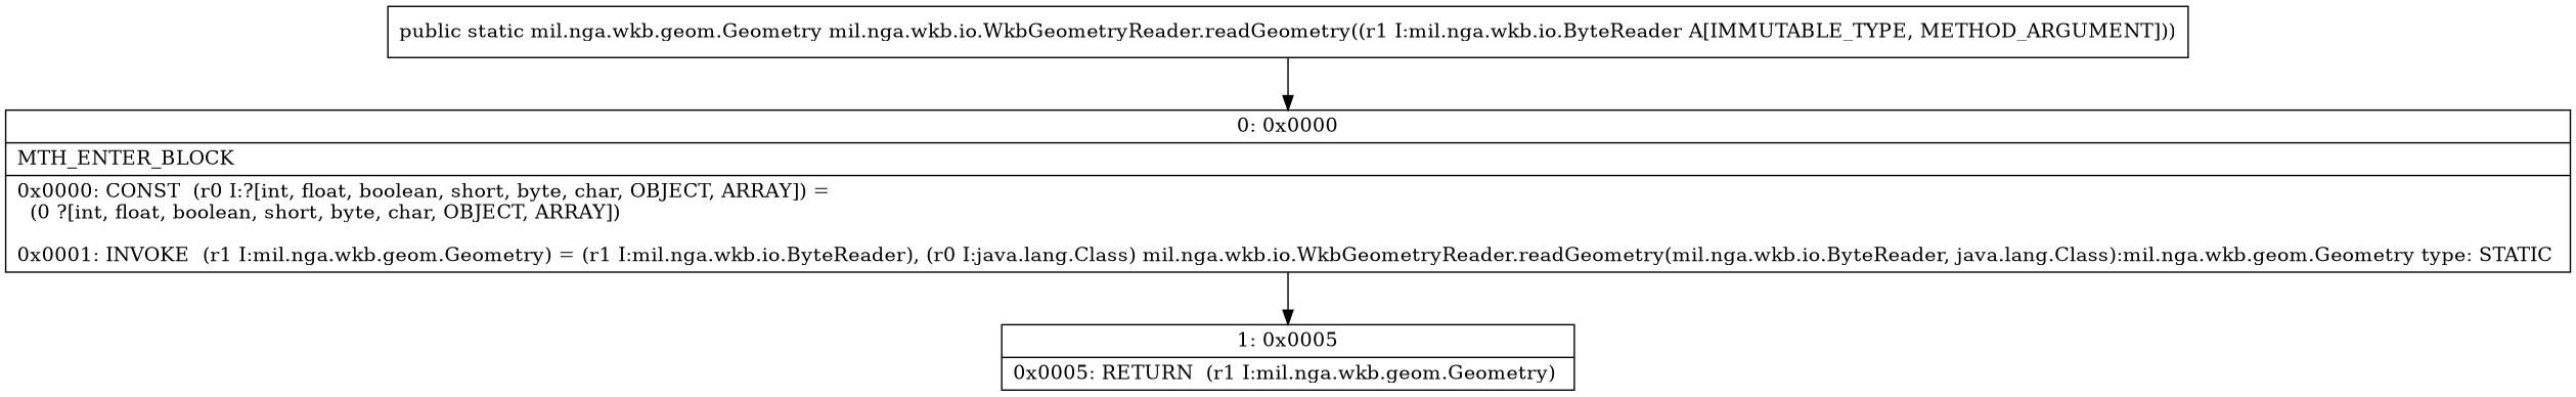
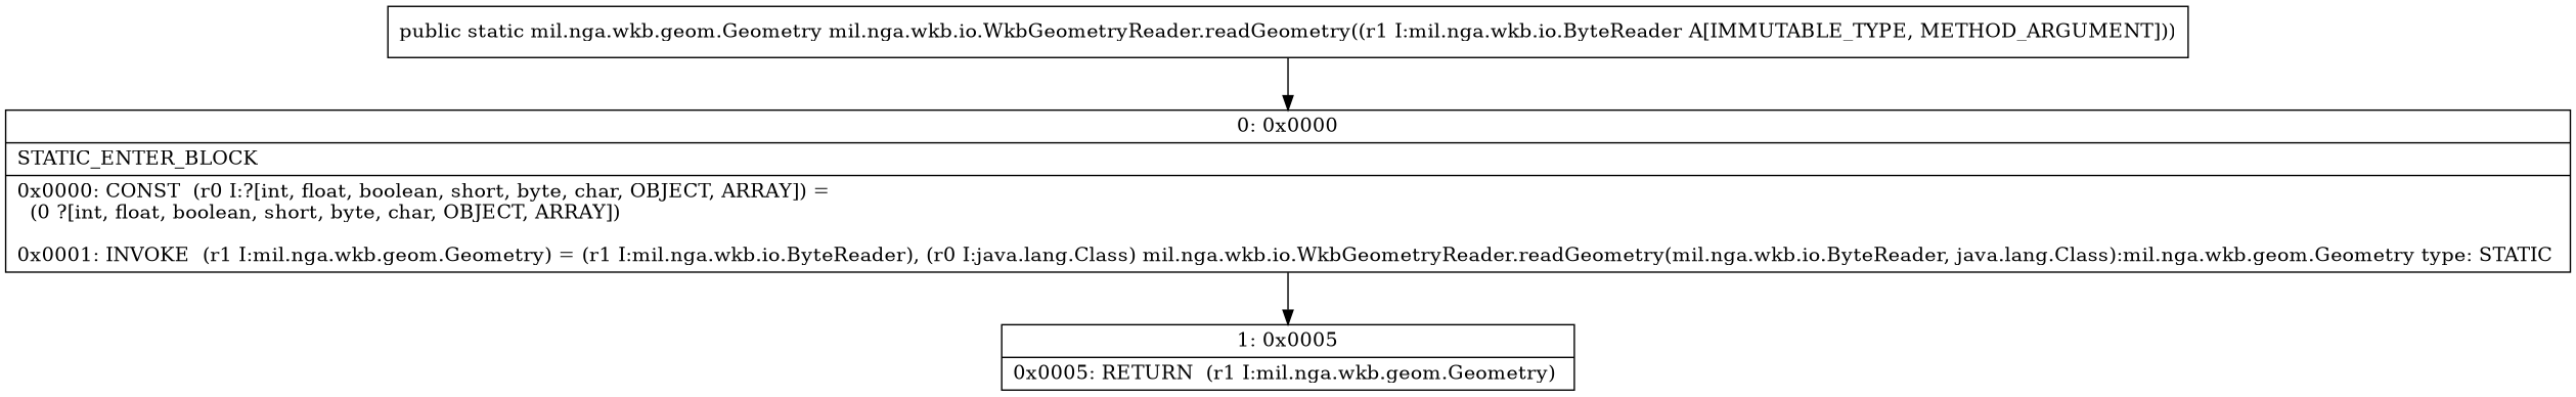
  digraph {
    node [shape=record]
-   n1 [label="{0\:\ 0x0000|MTH_ENTER_BLOCK\l|0x0000: CONST  (r0 I:?[int, float, boolean, short, byte, char, OBJECT, ARRAY]) = \l  (0 ?[int, float, boolean, short, byte, char, OBJECT, ARRAY])\l \l0x0001: INVOKE  (r1 I:mil.nga.wkb.geom.Geometry) = (r1 I:mil.nga.wkb.io.ByteReader), (r0 I:java.lang.Class) mil.nga.wkb.io.WkbGeometryReader.readGeometry(mil.nga.wkb.io.ByteReader, java.lang.Class):mil.nga.wkb.geom.Geometry type: STATIC \l}"]
+   n1 [label="{0\:\ 0x0000|STATIC_ENTER_BLOCK\l|0x0000: CONST  (r0 I:?[int, float, boolean, short, byte, char, OBJECT, ARRAY]) = \l  (0 ?[int, float, boolean, short, byte, char, OBJECT, ARRAY])\l \l0x0001: INVOKE  (r1 I:mil.nga.wkb.geom.Geometry) = (r1 I:mil.nga.wkb.io.ByteReader), (r0 I:java.lang.Class) mil.nga.wkb.io.WkbGeometryReader.readGeometry(mil.nga.wkb.io.ByteReader, java.lang.Class):mil.nga.wkb.geom.Geometry type: STATIC \l}"]
    n2 [label="{1\:\ 0x0005|0x0005: RETURN  (r1 I:mil.nga.wkb.geom.Geometry) \l}"]
    n3 [label="{public static mil.nga.wkb.geom.Geometry mil.nga.wkb.io.WkbGeometryReader.readGeometry((r1 I:mil.nga.wkb.io.ByteReader A[IMMUTABLE_TYPE, METHOD_ARGUMENT])) }"]
    n1 -> n2
    n3 -> n1
  }
